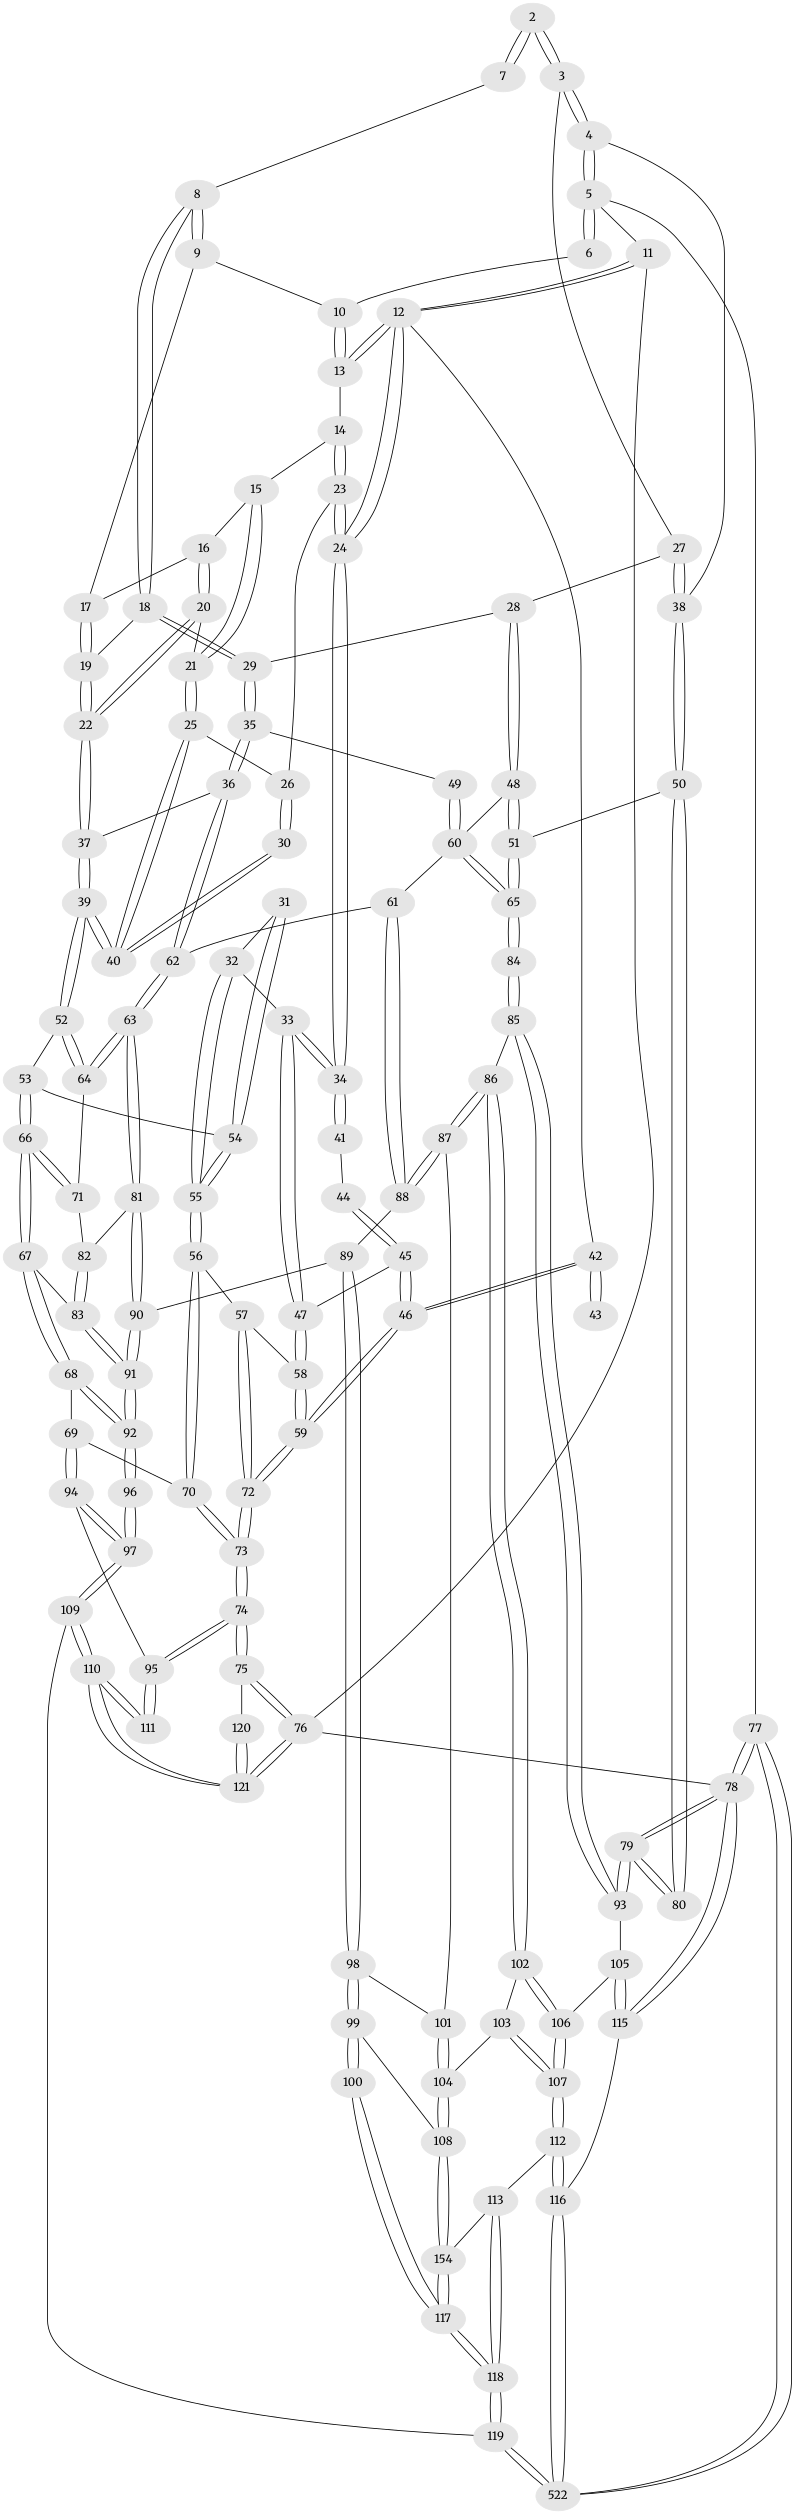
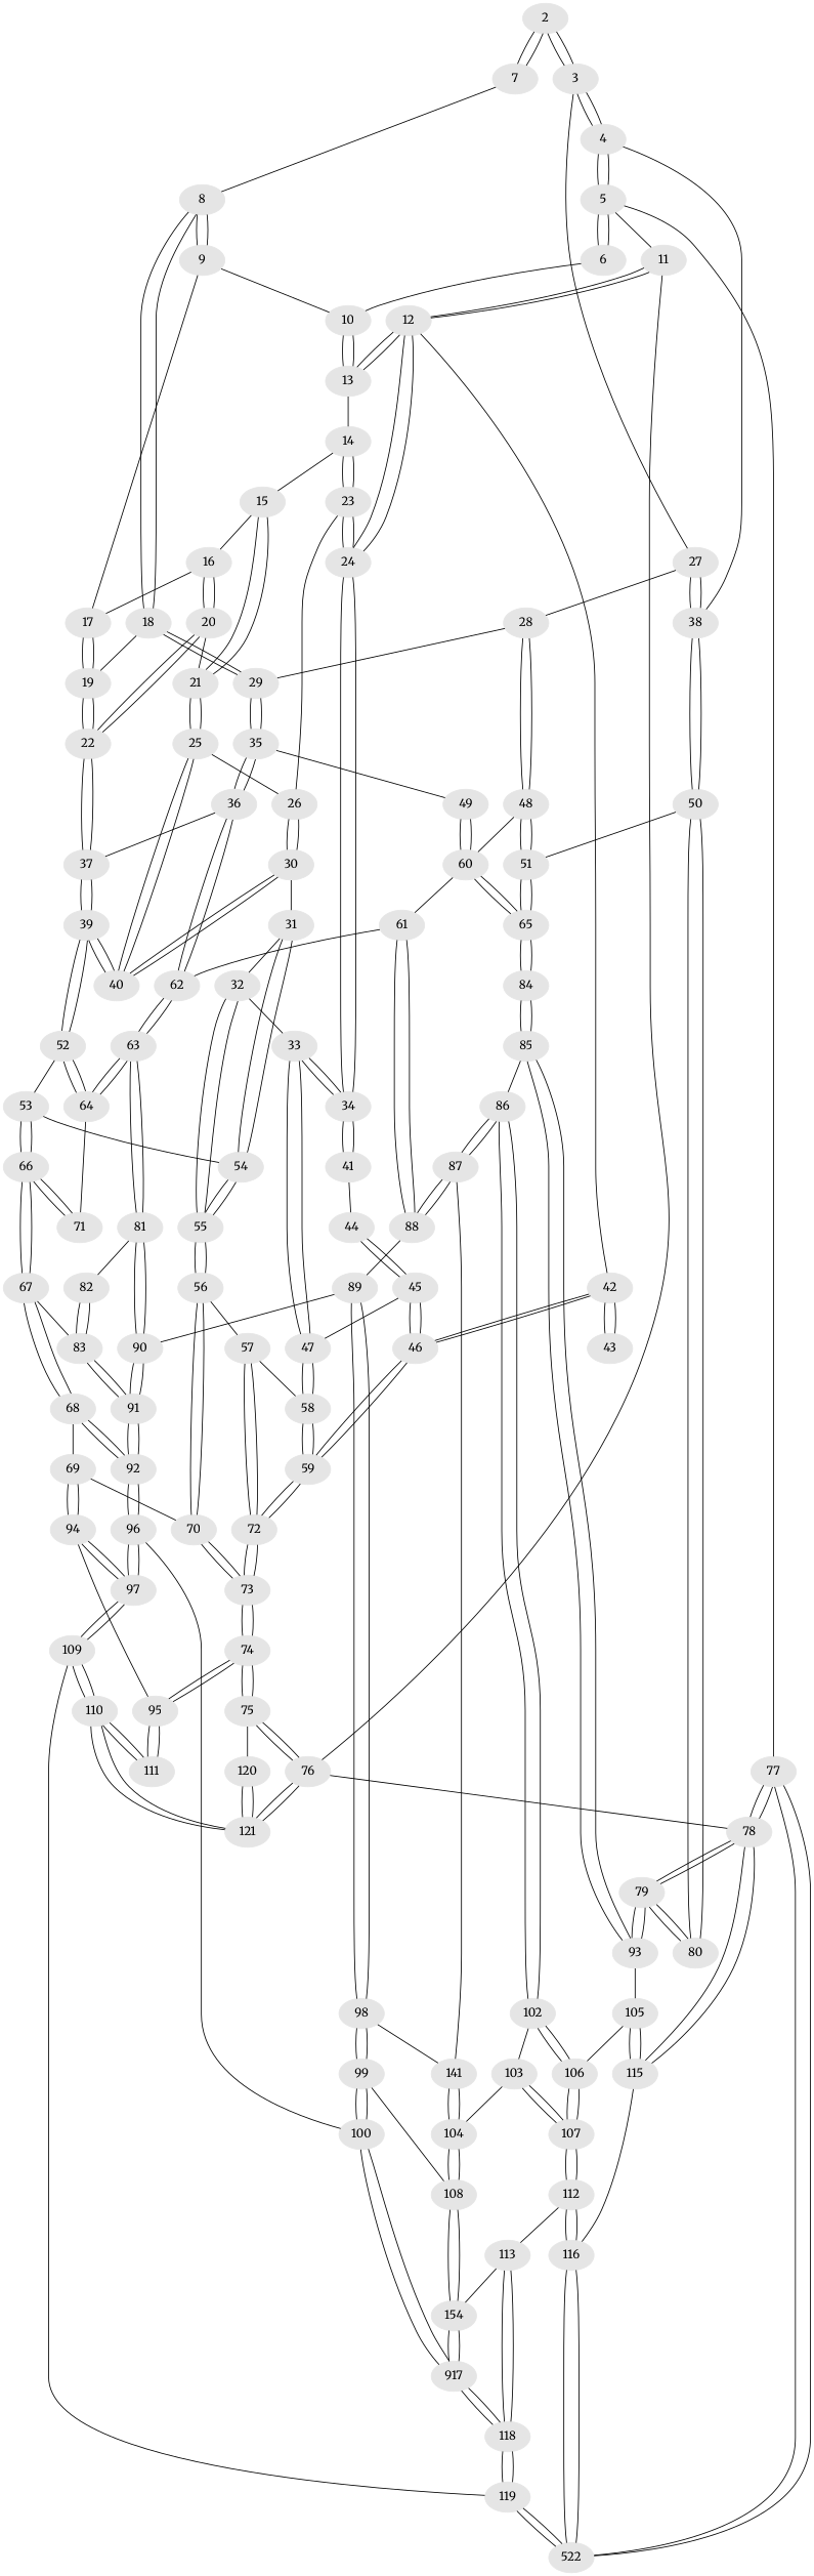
  graph {
    fontname=Merriweather
    node [color=gray90 fontname=Merriweather style=filled]
    edge [fontname=Merriweather]
    2
    7
    3
    8
    4
    27
    5
    38
    28
    6
    11
    77
    50
    10
    12
    76
    78
    n18 [label=522]
    13
    9
    18
    17
    19
    29
    14
    42
    24
    43
    46
    121
    34
    15
    23
    16
    21
    26
    20
    25
    22
    35
    37
    40
    39
    30
    41
    31
    48
    51
    60
    36
    49
    32
    54
    33
    55
    47
    56
    58
    44
    62
    63
    52
    80
    53
    64
    45
    59
    72
    65
    61
    84
    66
    71
    67
    57
    70
    73
    88
    89
    81
    82
    90
    85
    68
    83
    69
    92
    91
    94
    96
    95
    97
    74
    75
    120
    111
    79
    115
    93
    116
    105
    86
    87
    102
-   101
+   101 [label=141]
    103
    106
    104
    98
    99
    100
    109
-   117
+   117 [label=917]
    110
    119
    108
    n117 [label=154]
    118
    107
    112
    113
    2 -- 7
    2 -- 7
    2 -- 3
    2 -- 3
    7 -- 8
    3 -- 4
    3 -- 4
    3 -- 27
    8 -- 9
    8 -- 9
    8 -- 18
    8 -- 18
    4 -- 5
    4 -- 5
    4 -- 38
    27 -- 38
    27 -- 38
    27 -- 28
    5 -- 6
    5 -- 6
    5 -- 11
    5 -- 77
    38 -- 50
    38 -- 50
    28 -- 29
    28 -- 48
    28 -- 48
    6 -- 10
    11 -- 12
    11 -- 12
    11 -- 76
    77 -- 78
    77 -- 78
    77 -- n18
    77 -- n18
    50 -- 51
    50 -- 80
    50 -- 80
    10 -- 13
    10 -- 13
    12 -- 13
    12 -- 13
    12 -- 42
    12 -- 24
    12 -- 24
    76 -- 78
    76 -- 121
    76 -- 121
    78 -- 79
    78 -- 79
    78 -- 115
    78 -- 115
    13 -- 14
    9 -- 10
    9 -- 17
    18 -- 19
    18 -- 29
    18 -- 29
    17 -- 19
    17 -- 19
    19 -- 22
    19 -- 22
    29 -- 35
    29 -- 35
    14 -- 15
    14 -- 23
    14 -- 23
    42 -- 43
    42 -- 43
    42 -- 46
    42 -- 46
    24 -- 34
    24 -- 34
    46 -- 59
    46 -- 59
    34 -- 41
    34 -- 41
    15 -- 16
    15 -- 21
    15 -- 21
    23 -- 24
    23 -- 24
    23 -- 26
    16 -- 17
    16 -- 20
    16 -- 20
    21 -- 25
    21 -- 25
    26 -- 30
    26 -- 30
    20 -- 21
    20 -- 22
    20 -- 22
    25 -- 26
    25 -- 40
    25 -- 40
    22 -- 37
    22 -- 37
    35 -- 36
    35 -- 36
    35 -- 49
    37 -- 39
    37 -- 39
    39 -- 40
    39 -- 40
    39 -- 52
    39 -- 52
    30 -- 40
    30 -- 40
+   30 -- 31
    41 -- 44
    31 -- 32
    31 -- 54
    31 -- 54
    48 -- 51
    48 -- 51
    48 -- 60
    51 -- 65
    51 -- 65
    60 -- 65
    60 -- 65
    60 -- 61
    36 -- 37
    36 -- 62
    36 -- 62
    49 -- 60
    49 -- 60
    32 -- 33
    32 -- 55
    32 -- 55
    54 -- 55
    54 -- 55
    33 -- 34
    33 -- 34
    33 -- 47
    33 -- 47
    55 -- 56
    55 -- 56
    47 -- 58
    47 -- 58
    56 -- 57
    56 -- 70
    56 -- 70
    58 -- 59
    58 -- 59
    44 -- 45
    44 -- 45
    62 -- 63
    62 -- 63
    63 -- 64
    63 -- 64
    63 -- 81
    63 -- 81
    52 -- 53
    52 -- 64
    52 -- 64
    53 -- 54
    53 -- 66
    53 -- 66
    64 -- 71
    45 -- 46
    45 -- 46
    45 -- 47
    59 -- 72
    59 -- 72
    72 -- 73
    72 -- 73
    65 -- 84
    65 -- 84
    61 -- 62
    61 -- 88
    61 -- 88
    84 -- 85
    84 -- 85
    66 -- 71
    66 -- 71
    66 -- 67
    66 -- 67
-   71 -- 82
    67 -- 68
    67 -- 68
    67 -- 83
    57 -- 58
    57 -- 72
    57 -- 72
    70 -- 73
    70 -- 73
    73 -- 74
    73 -- 74
    88 -- 89
    89 -- 90
    89 -- 98
    89 -- 98
    81 -- 82
    81 -- 90
    81 -- 90
    82 -- 83
    82 -- 83
    90 -- 91
    90 -- 91
    85 -- 93
    85 -- 93
    85 -- 86
    68 -- 69
    68 -- 92
    68 -- 92
    83 -- 91
    83 -- 91
    69 -- 70
    69 -- 94
    69 -- 94
    92 -- 96
    92 -- 96
    91 -- 92
    91 -- 92
    94 -- 95
    94 -- 97
    94 -- 97
    96 -- 97
    96 -- 97
+   96 -- 100
    95 -- 111
    95 -- 111
    97 -- 109
    97 -- 109
    74 -- 95
    74 -- 95
    74 -- 75
    74 -- 75
    75 -- 76
    75 -- 76
    75 -- 120
    120 -- 121
    120 -- 121
    79 -- 80
    79 -- 80
    79 -- 93
    79 -- 93
    115 -- 116
    93 -- 105
    116 -- n18
    116 -- n18
    105 -- 115
    105 -- 115
    105 -- 106
    86 -- 87
    86 -- 87
    86 -- 102
    86 -- 102
    87 -- 88
    87 -- 88
    87 -- 101
    102 -- 103
    102 -- 106
    102 -- 106
    101 -- 104
    101 -- 104
    103 -- 104
    103 -- 107
    103 -- 107
    106 -- 107
    106 -- 107
    104 -- 108
    104 -- 108
    98 -- 101
    98 -- 99
    98 -- 99
    99 -- 100
    99 -- 100
    99 -- 108
    100 -- 117
    100 -- 117
    109 -- 110
    109 -- 110
    109 -- 119
    117 -- 118
    117 -- 118
    110 -- 121
    110 -- 121
    110 -- 111
    110 -- 111
    119 -- n18
    119 -- n18
    108 -- n117
    108 -- n117
    n117 -- 117
    n117 -- 117
    118 -- 119
    118 -- 119
    107 -- 112
    107 -- 112
    112 -- 116
    112 -- 116
    112 -- 113
    113 -- n117
    113 -- 118
    113 -- 118
  }
